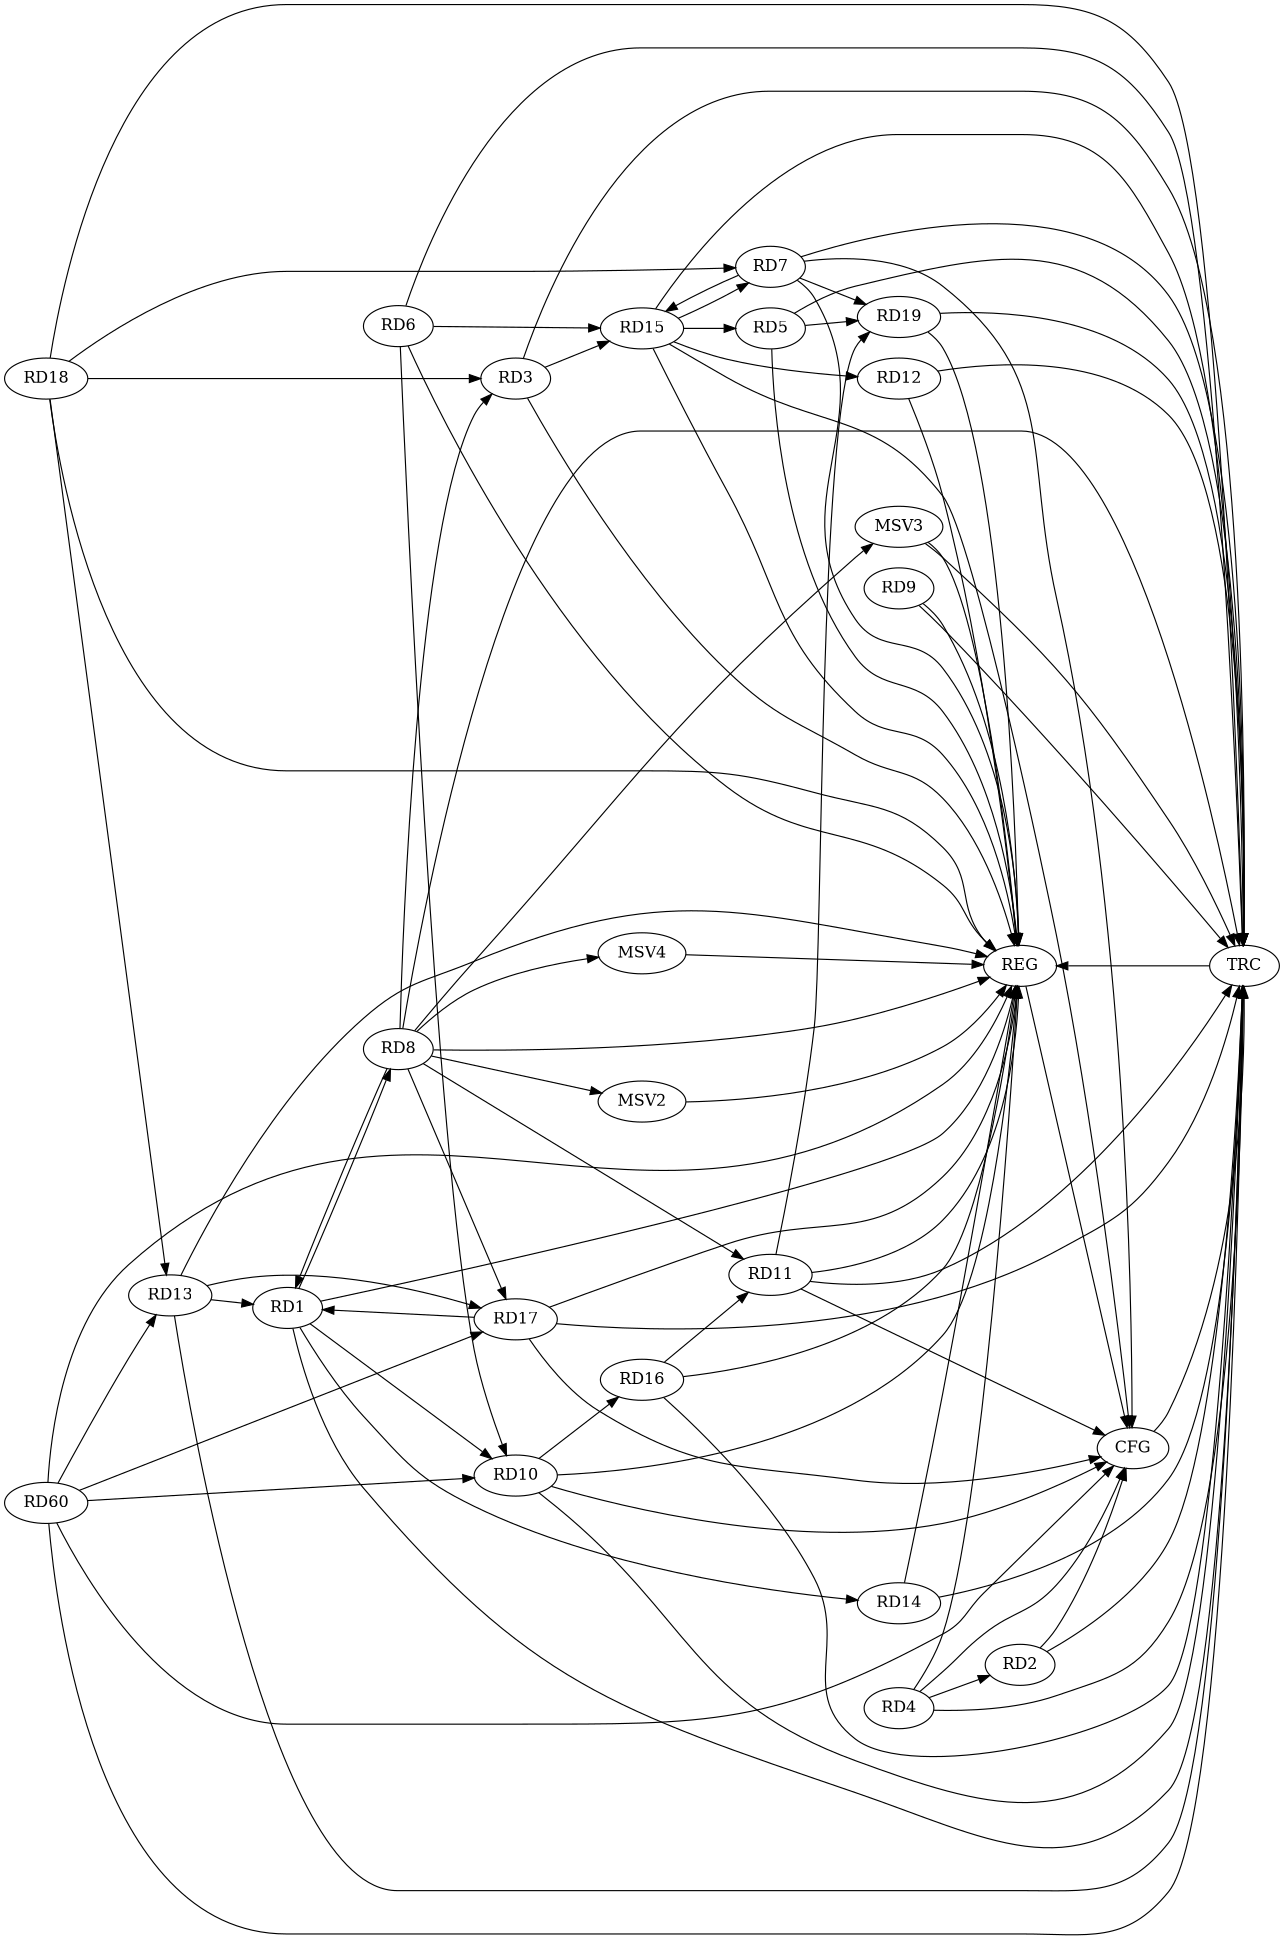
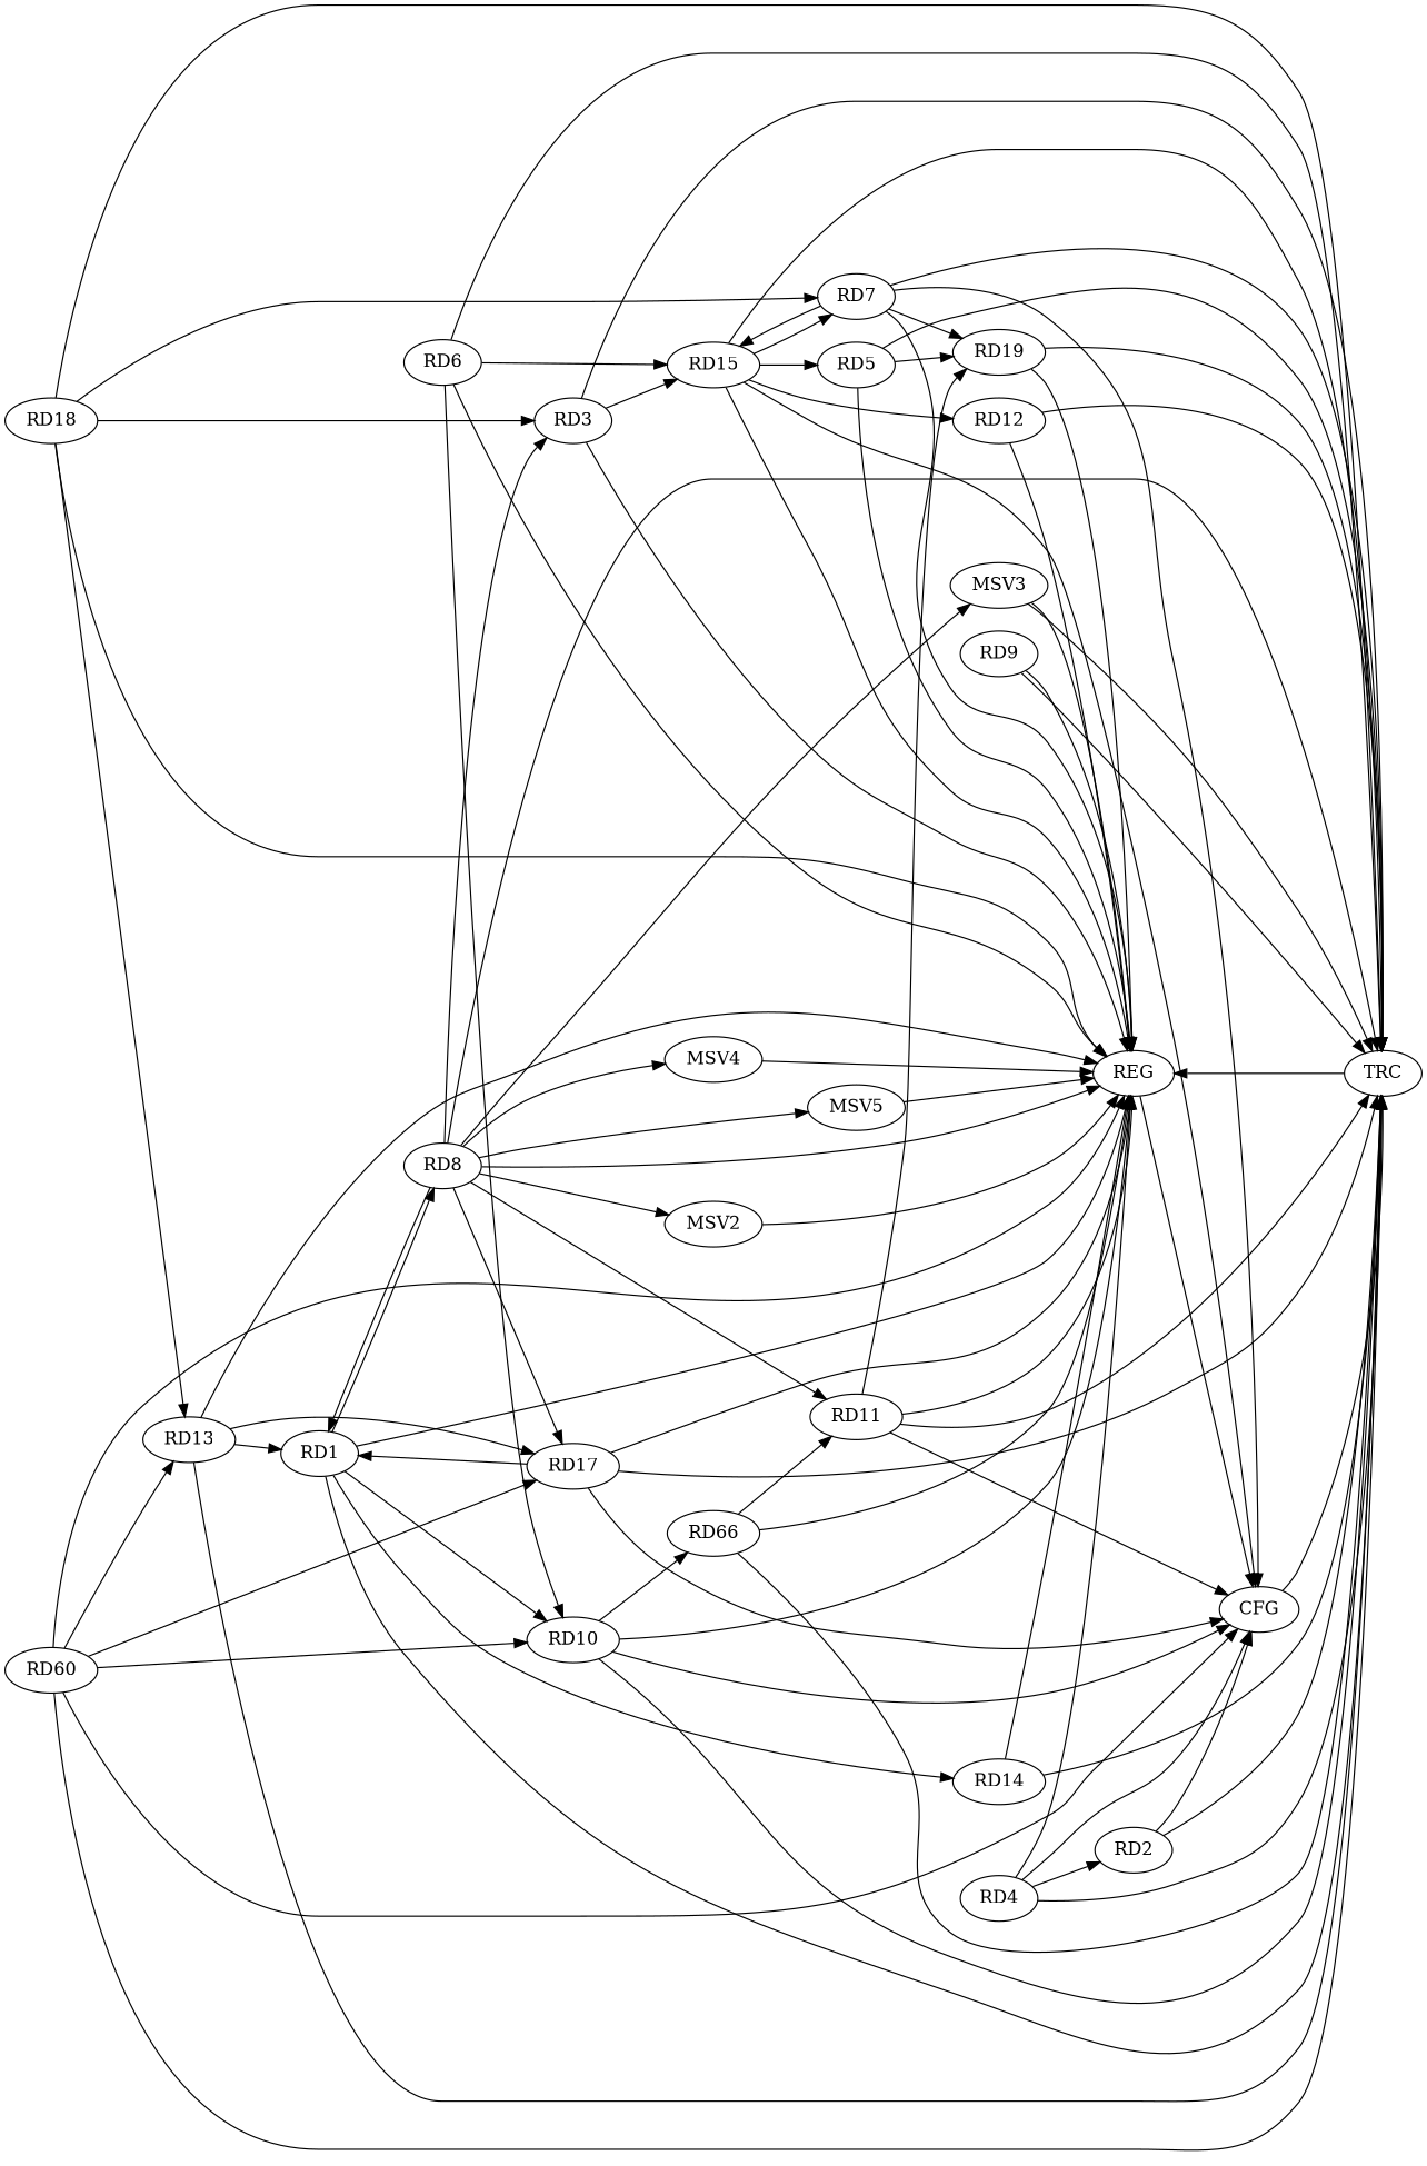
  strict digraph {
    rankdir=LR
    n1 [label=RD1]
    n2 [label=RD8]
    n3 [label=RD10]
    n4 [label=RD14]
    n5 [label=REG]
    n6 [label=TRC]
    n7 [label=RD3]
    n8 [label=RD11]
    n9 [label=RD17]
    n10 [label=MSV2]
    n11 [label=MSV3]
    n12 [label=MSV4]
+   n13 [label=MSV5]
    n14 [label=CFG]
-   n15 [label=RD16]
+   n15 [label=RD66]
    n16 [label=RD2]
    n17 [label=RD15]
    n18 [label=RD5]
    n19 [label=RD7]
    n20 [label=RD12]
    n21 [label=RD4]
    n22 [label=RD19]
    n23 [label=RD6]
    n24 [label=RD9]
    n25 [label=RD13]
    n26 [label=RD18]
    n27 [label=RD60]
    n1 -> n2
    n1 -> n3
    n1 -> n4
    n1 -> n5
    n1 -> n6
    n2 -> n1
    n2 -> n5
    n2 -> n6
    n2 -> n7
    n2 -> n8
    n2 -> n9
    n2 -> n10
    n2 -> n11
    n2 -> n12
+   n2 -> n13
    n3 -> n5
    n3 -> n6
    n3 -> n14
    n3 -> n15
    n4 -> n5
    n4 -> n6
    n5 -> n14
    n6 -> n5
    n7 -> n5
    n7 -> n6
    n7 -> n17
    n8 -> n5
    n8 -> n6
    n8 -> n14
    n8 -> n22
    n9 -> n1
    n9 -> n5
    n9 -> n6
    n9 -> n14
    n10 -> n5
    n11 -> n5
    n11 -> n6
    n12 -> n5
+   n13 -> n5
    n14 -> n6
    n15 -> n5
    n15 -> n6
    n15 -> n8
    n16 -> n6
    n16 -> n14
    n17 -> n5
    n17 -> n6
    n17 -> n14
    n17 -> n18
    n17 -> n19
    n17 -> n20
    n18 -> n5
    n18 -> n6
    n18 -> n22
    n19 -> n5
    n19 -> n6
    n19 -> n14
    n19 -> n17
    n19 -> n22
    n20 -> n5
    n20 -> n6
    n21 -> n5
    n21 -> n6
    n21 -> n14
    n21 -> n16
    n22 -> n5
    n22 -> n6
    n23 -> n3
    n23 -> n5
    n23 -> n6
    n23 -> n17
    n24 -> n5
    n24 -> n6
    n25 -> n1
    n25 -> n5
    n25 -> n6
    n25 -> n9
    n26 -> n5
    n26 -> n6
    n26 -> n7
    n26 -> n19
    n26 -> n25
    n27 -> n3
    n27 -> n5
    n27 -> n6
    n27 -> n9
    n27 -> n14
    n27 -> n25
  }
